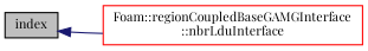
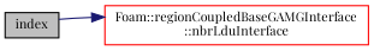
  digraph {
    rankdir=LR
    fontname="Playfair Display"
    node [fontname="Playfair Display" fontsize=10 shape=record]
    n1 [color=black fillcolor=grey75 fontcolor=black height=0.2 label=index style=filled width=0.4]
    n2 [color=red height=0.2 label="Foam::regionCoupledBaseGAMGInterface\l::nbrLduInterface" width=0.4]
-   n1 -> n2 [color=midnightblue dir=back fontname="Playfair Display" fontsize=10 labelfontname=Helvetica labelfontsize=10 style=solid]
+   n2 -> n1 [color=midnightblue dir=back fontname="Playfair Display" fontsize=10 labelfontname=Helvetica labelfontsize=10 style=solid]
  }
